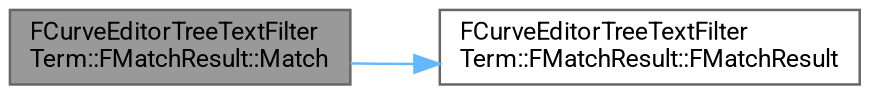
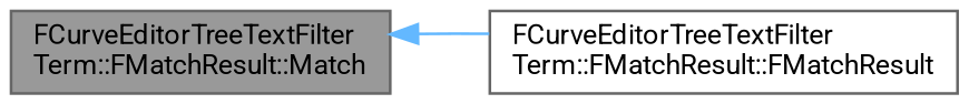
  digraph {
    rankdir=LR
    fontname=Roboto
    node [fontname=Roboto fontsize=10 shape=box style=filled]
    n1 [color=gray40 fillcolor=grey60 fontcolor=black height=0.2 label="FCurveEditorTreeTextFilter\lTerm::FMatchResult::Match" width=0.4]
    n2 [color=grey40 fillcolor=white height=0.2 label="FCurveEditorTreeTextFilter\lTerm::FMatchResult::FMatchResult" width=0.4]
-   n1 -> n2 [color=steelblue1 fontname=Roboto fontsize=10 labelfontname=Helvetica labelfontsize=10 style=solid]
+   n2 -> n1 [color=steelblue1 fontname=Roboto fontsize=10 labelfontname=Helvetica labelfontsize=10 style=solid]
  }
